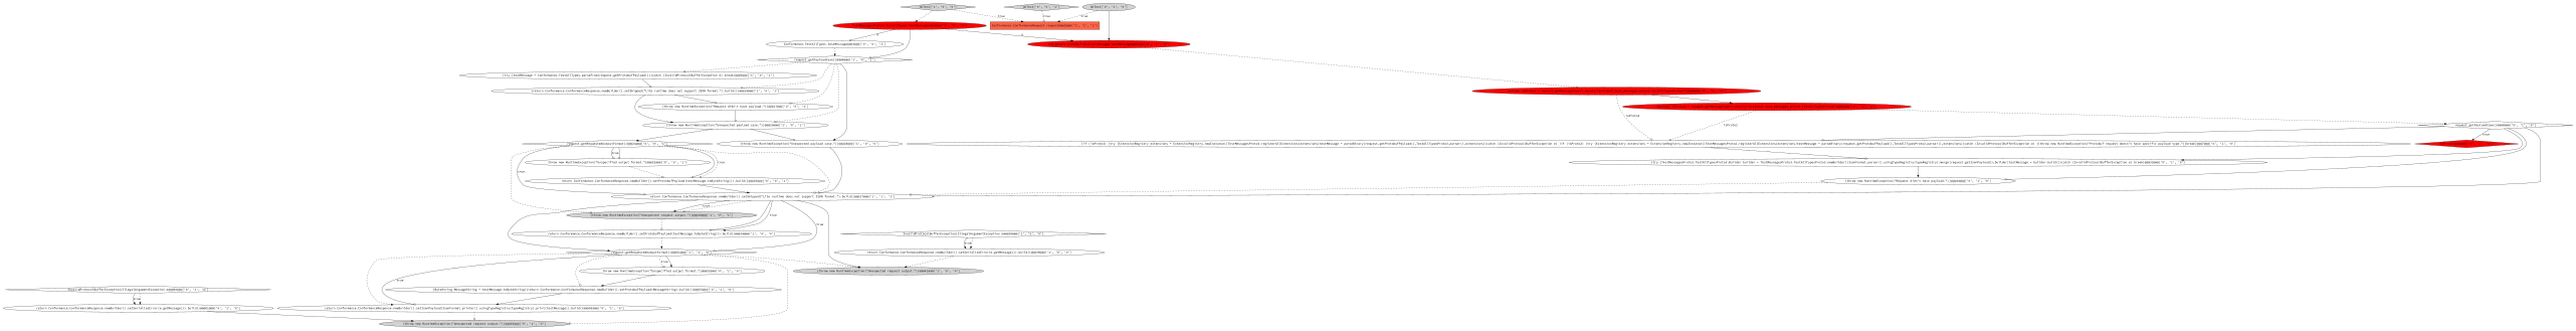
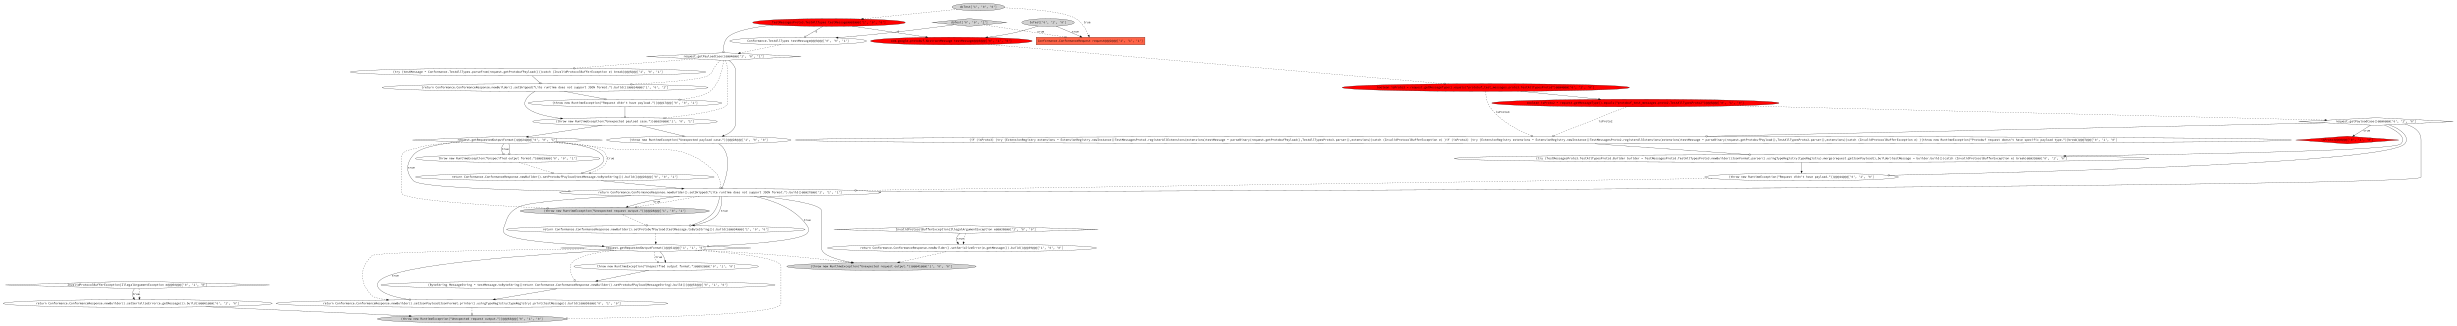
  digraph {
    fontname="Source Code Pro"
    node [fillcolor=white fontname="Source Code Pro" shape=ellipse style=filled]
    edge [arrowhead=odot fontname="Source Code Pro" style=solid]
    n1 [label="{throw new RuntimeException(\"Request didn't have payload.\")}@@@17@@@['0', '0', '1']"]
    n2 [label="{throw new RuntimeException(\"Unexpected payload case.\")}@@@20@@@['1', '0', '1']"]
    n3 [label="{throw new RuntimeException(\"Unexpected payload case.\")}@@@28@@@['1', '0', '0']"]
    n4 [label="request.getRequestedOutputFormat()@@@24@@@['0', '0', '1']" shape=diamond]
    n5 [label="request.getPayloadCase()@@@4@@@['1', '0', '1']" shape=diamond]
    n6 [label="{return Conformance.ConformanceResponse.newBuilder().setSkipped(\"Lite runtime does not support JSON format.\").build()}@@@14@@@['1', '0', '1']"]
    n7 [label="{try {testMessage = Conformance.TestAllTypes.parseFrom(request.getProtobufPayload())}catch (InvalidProtocolBufferException e) break}@@@5@@@['1', '0', '1']"]
    n8 [label="return Conformance.ConformanceResponse.newBuilder().setSkipped(\"Lite runtime does not support JSON format.\").build()@@@27@@@['1', '1', '1']"]
    n9 [label="InvalidProtocolBufferException|IllegalArgumentException e@@@38@@@['1', '0', '0']" shape=diamond]
    n10 [label="return Conformance.ConformanceResponse.newBuilder().setSerializeError(e.getMessage()).build()@@@39@@@['1', '0', '0']"]
    n11 [fillcolor=lightgray label="{throw new RuntimeException(\"Unexpected request output.\")}@@@41@@@['1', '0', '0']"]
    n12 [fillcolor=lightgray label="{throw new RuntimeException(\"Unexpected request output.\")}@@@63@@@['0', '1', '0']"]
    n13 [label="return Conformance.ConformanceResponse.newBuilder().setSerializeError(e.getMessage()).build()@@@61@@@['0', '1', '0']"]
    n14 [label="{ByteString MessageString = testMessage.toByteString()return Conformance.ConformanceResponse.newBuilder().setProtobufPayload(MessageString).build()}@@@53@@@['0', '1', '0']"]
    n15 [label="return Conformance.ConformanceResponse.newBuilder().setJsonPayload(JsonFormat.printer().usingTypeRegistry(typeRegistry).print(testMessage)).build()@@@58@@@['0', '1', '0']"]
    n16 [fillcolor=red label="com.google.protobuf.AbstractMessage testMessage@@@3@@@['0', '1', '0']"]
    n17 [fillcolor=red label="boolean isProto3 = request.getMessageType().equals(\"protobuf_test_messages.proto3.TestAllTypesProto3\")@@@4@@@['0', '1', '0']"]
    n18 [label="{if (isProto3) {try {ExtensionRegistry extensions = ExtensionRegistry.newInstance()TestMessagesProto3.registerAllExtensions(extensions)testMessage = parseBinary(request.getProtobufPayload(),TestAllTypesProto3.parser(),extensions)}catch (InvalidProtocolBufferException e) }if (isProto2) {try {ExtensionRegistry extensions = ExtensionRegistry.newInstance()TestMessagesProto2.registerAllExtensions(extensions)testMessage = parseBinary(request.getProtobufPayload(),TestAllTypesProto2.parser(),extensions)}catch (InvalidProtocolBufferException e) }{throw new RuntimeException(\"Protobuf request doesn't have specific payload type.\")}break}@@@7@@@['0', '1', '0']"]
    n19 [fillcolor=red label="boolean isProto2 = request.getMessageType().equals(\"protobuf_test_messages.proto2.TestAllTypesProto2\")@@@5@@@['0', '1', '0']"]
    n20 [label="{throw new RuntimeException(\"Request didn't have payload.\")}@@@44@@@['0', '1', '0']"]
    n21 [label="return Conformance.ConformanceResponse.newBuilder().setProtobufPayload(testMessage.toByteString()).build()@@@34@@@['1', '0', '0']"]
    n22 [label="request.getRequestedOutputFormat()@@@51@@@['1', '1', '0']" shape=diamond]
    n23 [fillcolor=lightgray label="{throw new RuntimeException(\"Unexpected request output.\")}@@@28@@@['1', '0', '1']"]
    n24 [label="throw new RuntimeException(\"Unspecified output format.\")@@@52@@@['0', '1', '0']"]
    n25 [fillcolor=lightgray label="doTest['0', '0', '1']" shape=diamond]
    n26 [fillcolor=tomato label="Conformance.ConformanceRequest request@@@2@@@['1', '1', '1']" shape=box]
    n27 [label="Conformance.TestAllTypes testMessage@@@3@@@['0', '0', '1']"]
    n28 [fillcolor=red label="TestMessagesProto3.TestAllTypes testMessage@@@3@@@['1', '0', '0']"]
    n29 [label="{try {TestMessagesProto3.TestAllTypesProto3.Builder builder = TestMessagesProto3.TestAllTypesProto3.newBuilder()JsonFormat.parser().usingTypeRegistry(typeRegistry).merge(request.getJsonPayload(),builder)testMessage = builder.build()}catch (InvalidProtocolBufferException e) break}@@@33@@@['0', '1', '0']"]
    n30 [label="request.getPayloadCase()@@@6@@@['0', '1', '0']" shape=diamond]
    n31 [fillcolor=red label="isProto3@@@8@@@['0', '1', '0']" shape=diamond]
    n32 [label="InvalidProtocolBufferException|IllegalArgumentException e@@@60@@@['0', '1', '0']" shape=diamond]
-   n33 [fillcolor=lightgray label="doTest['1', '0', '0']" shape=diamond]
+   n33 [fillcolor=lightgray label="doTest['1', '0', '0']"]
    n34 [label="throw new RuntimeException(\"Unspecified output format.\")@@@25@@@['0', '0', '1']"]
    n35 [label="return Conformance.ConformanceResponse.newBuilder().setProtobufPayload(testMessage.toByteString()).build()@@@26@@@['0', '0', '1']"]
    n36 [fillcolor=lightgray label="doTest['0', '1', '0']"]
    n1 -> n2
    n2 -> n3
    n2 -> n4 [arrowhead=normal]
    n3 -> n8
    n4 -> n8 [style=dashed]
    n4 -> n8 [label=true]
    n4 -> n23 [style=dashed]
    n4 -> n34
    n4 -> n34 [label=true]
    n4 -> n35
    n4 -> n35 [label=true style=dashed]
    n5 -> n1 [style=dashed]
    n5 -> n2 [style=dashed]
    n5 -> n3 [arrowhead=normal]
    n5 -> n6 [style=dashed]
    n5 -> n7 [style=dashed]
    n6 -> n1
    n6 -> n2 [arrowhead=normal]
    n7 -> n6
    n8 -> n11 [arrowhead=normal]
    n8 -> n21
    n8 -> n21 [arrowhead=normal label=true]
    n8 -> n22 [arrowhead=normal]
    n8 -> n22 [label=true]
    n8 -> n23 [style=dashed]
    n8 -> n23 [arrowhead=normal label=true]
    n9 -> n10 [arrowhead=normal label=true]
    n9 -> n10 [arrowhead=normal style=dashed]
    n10 -> n11 [arrowhead=normal style=dashed]
    n13 -> n12 [arrowhead=normal]
    n14 -> n15 [arrowhead=normal]
    n15 -> n12 [style=dashed]
    n16 -> n17 [style=dashed]
    n17 -> n18 [label=isProto3 style=dashed]
    n17 -> n19 [arrowhead=normal]
    n18 -> n29
    n19 -> n18 [label=isProto2 style=dashed]
    n19 -> n30 [arrowhead=normal style=dashed]
    n20 -> n8 [style=dashed]
    n21 -> n22 [arrowhead=normal style=dashed]
    n22 -> n11 [style=dashed]
    n22 -> n12 [style=dashed]
    n22 -> n14 [style=dashed]
    n22 -> n15 [arrowhead=normal style=dashed]
    n22 -> n15 [label=true]
    n22 -> n24 [arrowhead=normal]
    n22 -> n24 [label=true style=dashed]
    n23 -> n21 [style=dashed]
    n24 -> n14 [arrowhead=normal]
    n25 -> n26 [label=true style=dashed]
+   n25 -> n27 [arrowhead=normal]
    n27 -> n5 [arrowhead=normal style=dashed]
    n28 -> n5
    n28 -> n16 [arrowhead=normal label=0]
    n28 -> n27 [label=0]
    n29 -> n20 [arrowhead=normal]
    n30 -> n8
    n30 -> n18
    n30 -> n20
    n30 -> n29 [arrowhead=normal]
    n30 -> n31 [arrowhead=normal label=true]
    n32 -> n13 [arrowhead=normal label=true]
    n32 -> n13 [arrowhead=normal style=dashed]
    n33 -> n26 [arrowhead=normal label=true style=dashed]
    n33 -> n28 [arrowhead=normal style=dashed]
    n34 -> n35 [style=dashed]
    n35 -> n8 [arrowhead=normal]
    n36 -> n16 [arrowhead=normal]
-   n36 -> n26 [arrowhead=normal label=true style=dashed]
+   n36 -> n26 [arrowhead=normal label=true]
  }
